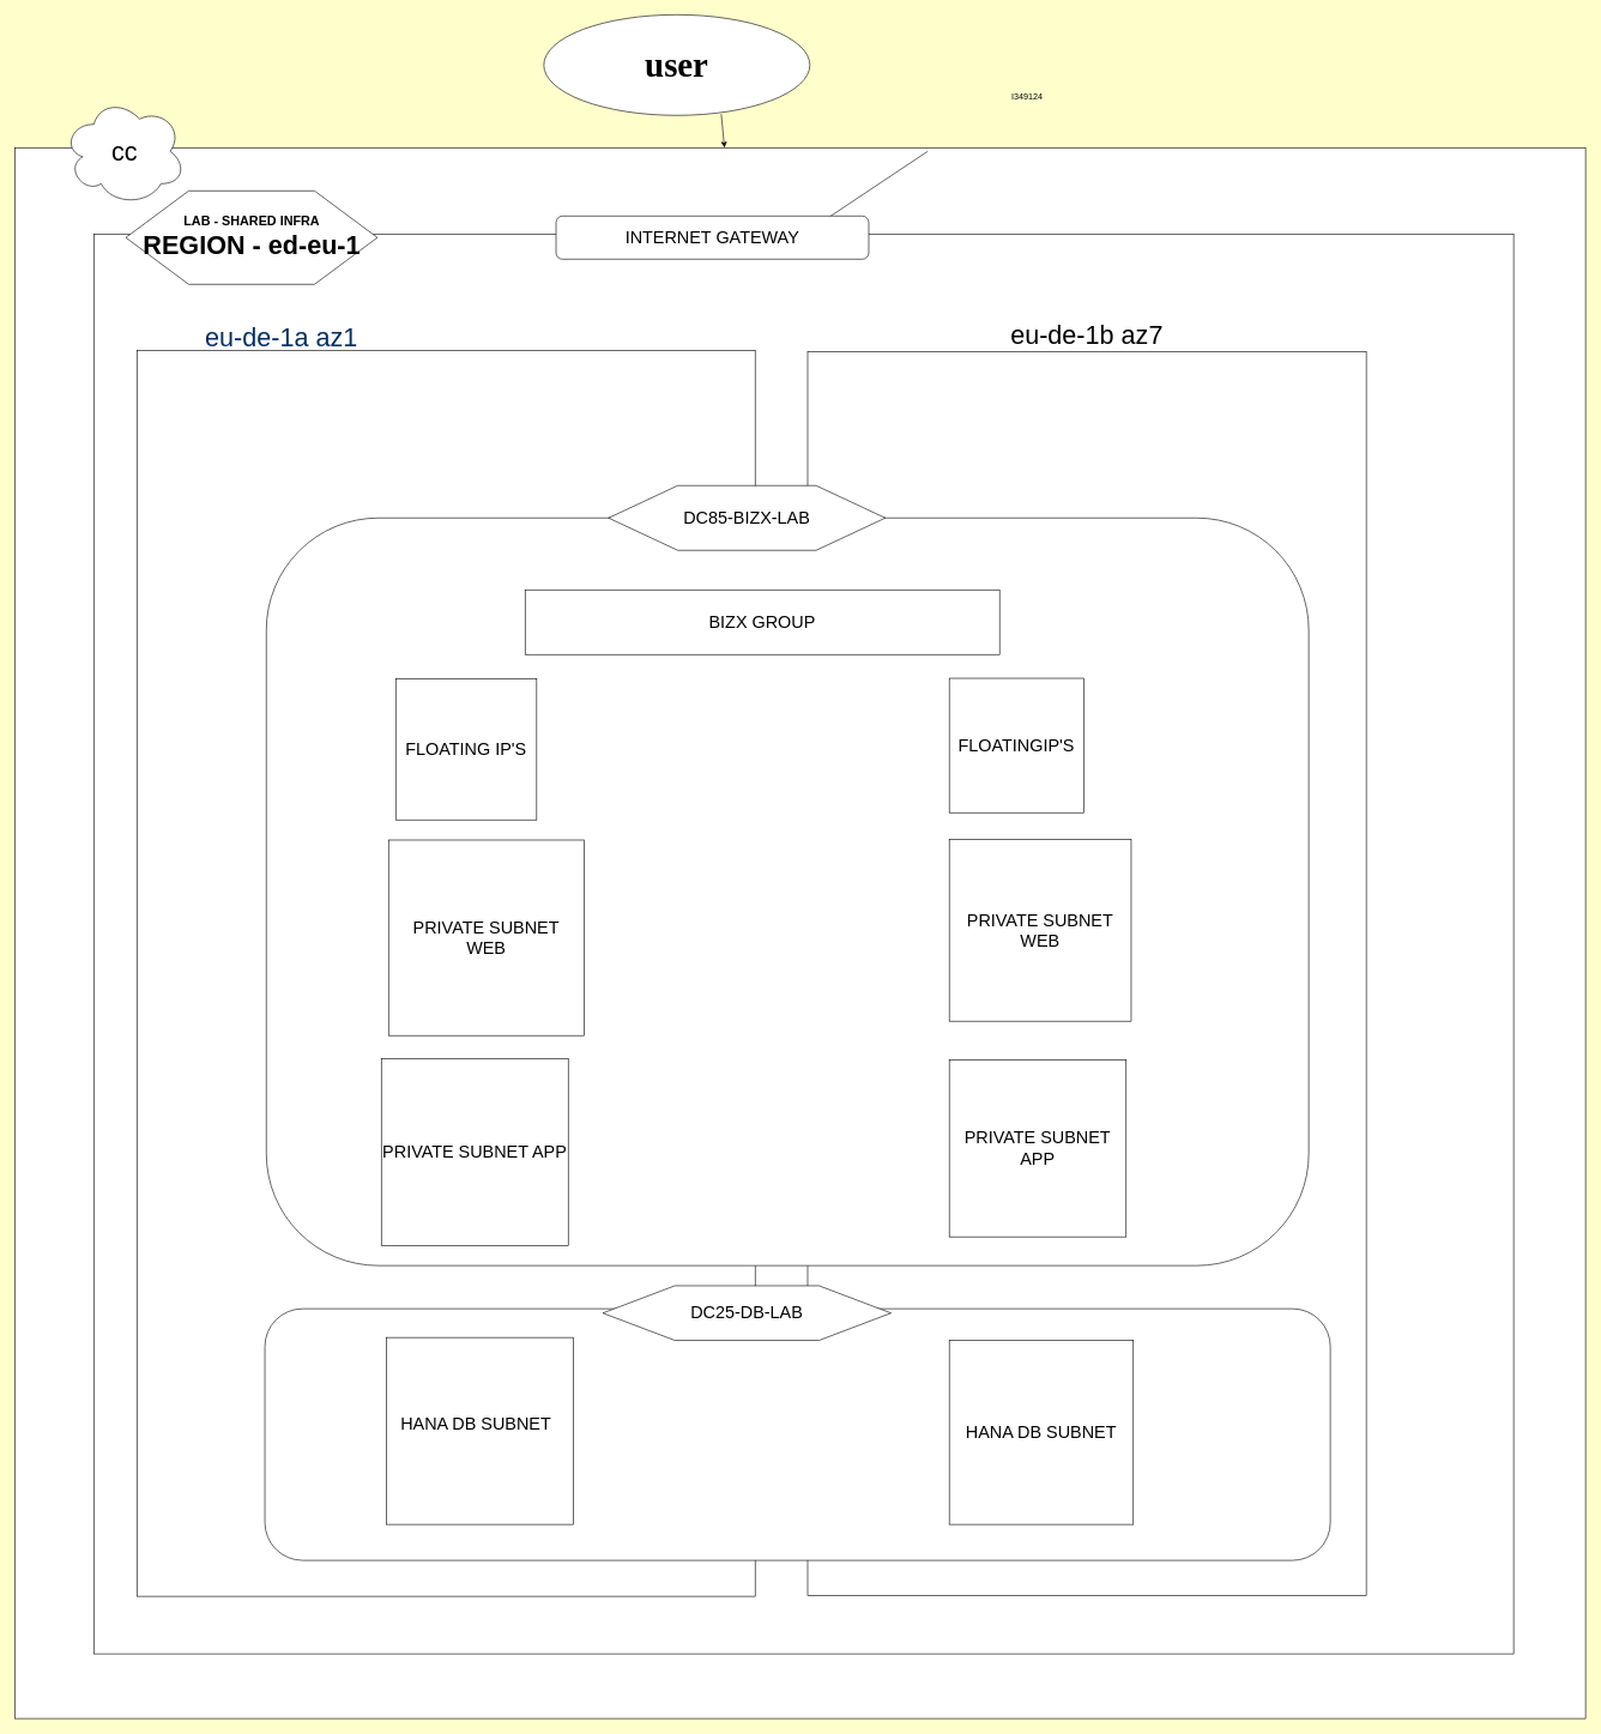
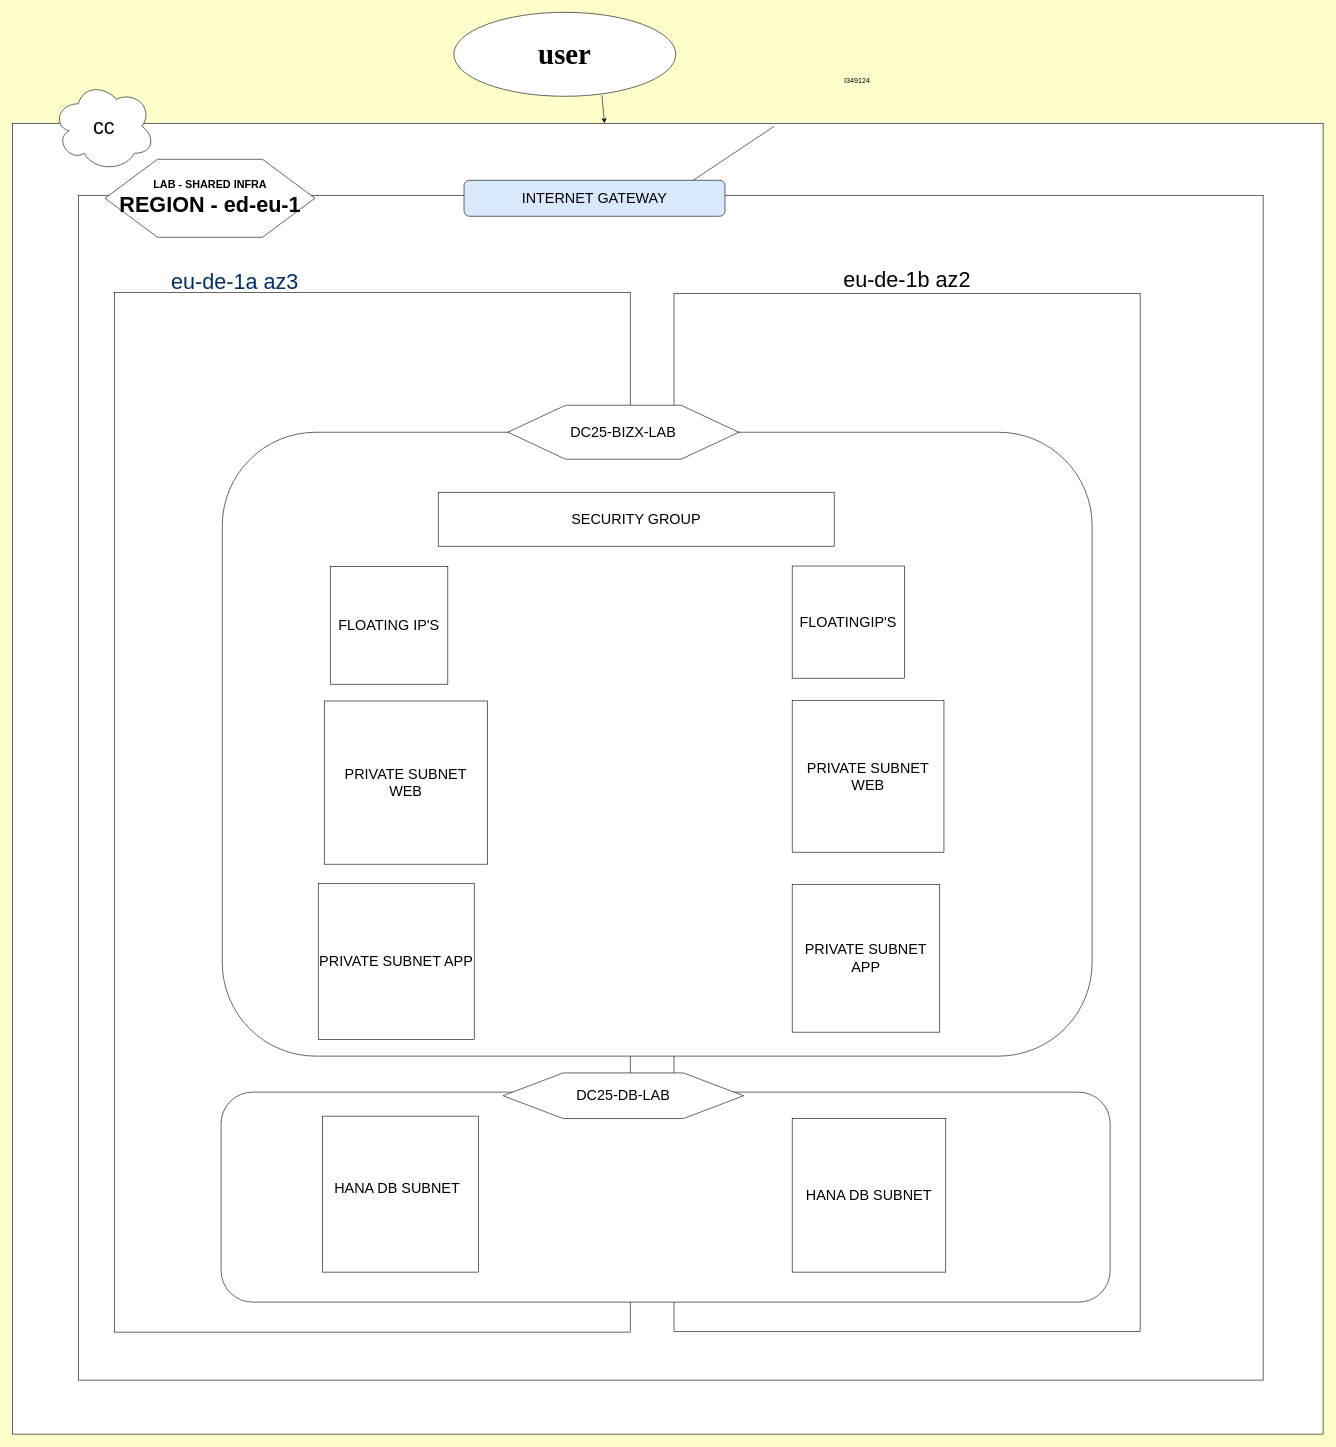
  <mxCell id="0" />
  <mxCell id="1" parent="0" />
  <mxCell id="2" value="&lt;font style=&quot;font-size: 48px&quot;&gt;&lt;b&gt;user&lt;/b&gt;&lt;/font&gt;" style="ellipse;whiteSpace=wrap;html=1;rounded=0;shadow=0;comic=0;strokeWidth=1;fontFamily=Verdana;" parent="1" vertex="1"><mxGeometry x="756" y="20" width="370" height="140" as="geometry" /></mxCell>
  <mxCell id="3" value="" style="whiteSpace=wrap;html=1;aspect=fixed;" parent="1" vertex="1"><mxGeometry x="20" y="205" width="2185" height="2185" as="geometry" /></mxCell>
  <mxCell id="4" value="&lt;font style=&quot;font-size: 36px&quot;&gt;cc&lt;/font&gt;" style="ellipse;shape=cloud;whiteSpace=wrap;html=1;" parent="1" vertex="1"><mxGeometry x="87.5" y="135" width="170" height="150" as="geometry" /></mxCell>
  <mxCell id="5" value="" style="endArrow=classic;html=1;entryX=0.5;entryY=0;entryDx=0;entryDy=0;" parent="1" edge="1" target="6"><mxGeometry width="50" height="50" relative="1" as="geometry"><mxPoint x="1290" y="210" as="sourcePoint" /><mxPoint x="1290" y="310" as="targetPoint" /></mxGeometry></mxCell>
  <mxCell id="6" value="AVA" style="whiteSpace=wrap;html=1;aspect=fixed;" parent="1" vertex="1"><mxGeometry x="130" y="325" width="1975" height="1975" as="geometry" /></mxCell>
  <mxCell id="7" value="&lt;font&gt;&lt;b&gt;&lt;span style=&quot;font-size: 18px&quot;&gt;LAB - SHARED INFRA&lt;/span&gt;&lt;br&gt;&lt;font style=&quot;font-size: 36px&quot;&gt;REGION - ed-eu-1&lt;/font&gt;&lt;br&gt;&lt;/b&gt;&lt;/font&gt;" style="shape=hexagon;perimeter=hexagonPerimeter2;whiteSpace=wrap;html=1;" parent="1" vertex="1"><mxGeometry x="174.5" y="265" width="350" height="130" as="geometry" /></mxCell>
  <mxCell id="8" value="I349124" style="text;html=1;" parent="1" vertex="1"><mxGeometry x="1405" y="120" width="70" height="30" as="geometry" /></mxCell>
- <mxCell id="9" value="&lt;font style=&quot;font-size: 24px&quot;&gt;INTERNET GATEWAY&lt;/font&gt;" style="rounded=1;whiteSpace=wrap;html=1;" parent="1" vertex="1"><mxGeometry x="773" y="300" width="435" height="60" as="geometry" /></mxCell>
+ <mxCell id="9" value="&lt;font style=&quot;font-size: 24px&quot;&gt;INTERNET GATEWAY&lt;/font&gt;" style="rounded=1;whiteSpace=wrap;html=1;fillColor=#dae8fc;" parent="1" vertex="1"><mxGeometry x="773" y="300" width="435" height="60" as="geometry" /></mxCell>
  <mxCell id="10" value="" style="rounded=0;whiteSpace=wrap;html=1;labelPosition=center;verticalLabelPosition=middle;align=center;verticalAlign=middle;" parent="1" vertex="1"><mxGeometry x="190" y="487" width="860" height="1733" as="geometry" /></mxCell>
- <mxCell id="11" value="&lt;font style=&quot;font-size: 36px&quot;&gt;eu-de-1b az7&lt;/font&gt;" style="rounded=0;whiteSpace=wrap;html=1;labelPosition=center;verticalLabelPosition=top;align=center;verticalAlign=bottom;" parent="1" vertex="1"><mxGeometry x="1123" y="489" width="777" height="1730" as="geometry" /></mxCell>
- <mxCell id="12" value="&lt;span style=&quot;color: rgb(3 , 47 , 98) ; font-family: , &amp;#34;consolas&amp;#34; , &amp;#34;liberation mono&amp;#34; , &amp;#34;menlo&amp;#34; , &amp;#34;courier&amp;#34; , monospace ; white-space: pre&quot;&gt;&lt;font style=&quot;font-size: 36px&quot;&gt;eu-de-1a az1&lt;/font&gt;&lt;/span&gt;" style="text;html=1;" parent="1" vertex="1"><mxGeometry x="283" y="440" width="242" height="60" as="geometry" /></mxCell>
+ <mxCell id="11" value="&lt;font style=&quot;font-size: 36px&quot;&gt;eu-de-1b az2&lt;/font&gt;" style="rounded=0;whiteSpace=wrap;html=1;labelPosition=center;verticalLabelPosition=top;align=center;verticalAlign=bottom;" parent="1" vertex="1"><mxGeometry x="1123" y="489" width="777" height="1730" as="geometry" /></mxCell>
+ <mxCell id="12" value="&lt;span style=&quot;color: rgb(3 , 47 , 98) ; font-family: , &amp;#34;consolas&amp;#34; , &amp;#34;liberation mono&amp;#34; , &amp;#34;menlo&amp;#34; , &amp;#34;courier&amp;#34; , monospace ; white-space: pre&quot;&gt;&lt;font style=&quot;font-size: 36px&quot;&gt;eu-de-1a az3&lt;/font&gt;&lt;/span&gt;" style="text;html=1;" parent="1" vertex="1"><mxGeometry x="283" y="440" width="242" height="60" as="geometry" /></mxCell>
  <mxCell id="13" value="" style="endArrow=classic;html=1;rounded=0;exitX=0.667;exitY=0.988;exitDx=0;exitDy=0;exitPerimeter=0;" parent="1" edge="1" target="3" source="2"><mxGeometry width="50" height="50" relative="1" as="geometry"><mxPoint x="1360" y="80" as="sourcePoint" /><mxPoint x="1350" y="190" as="targetPoint" /></mxGeometry></mxCell>
  <mxCell id="14" value="&lt;font style=&quot;font-size: 24px&quot;&gt;HANA DB SUBNET&lt;/font&gt;" style="text;html=1;" vertex="1" parent="1"><mxGeometry x="1330" y="1910" width="130" height="30" as="geometry" /></mxCell>
  <mxCell id="15" value="" style="rounded=1;whiteSpace=wrap;html=1;" vertex="1" parent="1"><mxGeometry x="320" y="1820" width="803" as="geometry" /></mxCell>
  <mxCell id="16" value="&lt;font style=&quot;font-size: 24px&quot;&gt;HANA DB SUBNET&lt;/font&gt;" style="text;html=1;" vertex="1" parent="1"><mxGeometry x="459.5" y="1925.5" width="130" height="30" as="geometry" /></mxCell>
  <mxCell id="17" value="" style="rounded=1;whiteSpace=wrap;html=1;" vertex="1" parent="1"><mxGeometry x="370" y="720" width="1450" height="1040" as="geometry" /></mxCell>
  <mxCell id="18" value="" style="rounded=1;whiteSpace=wrap;html=1;" vertex="1" parent="1"><mxGeometry x="368" y="1820" width="1482" height="350" as="geometry" /></mxCell>
  <mxCell id="19" value="&lt;span style=&quot;white-space: normal ; font-size: 24px&quot;&gt;PRIVATE SUBNET&lt;/span&gt;&lt;br style=&quot;white-space: normal ; font-size: 24px&quot;&gt;&lt;span style=&quot;white-space: normal ; font-size: 24px&quot;&gt;WEB&lt;/span&gt;" style="whiteSpace=wrap;html=1;aspect=fixed;" vertex="1" parent="1"><mxGeometry x="540" y="1168" width="272" height="272" as="geometry" /></mxCell>
  <mxCell id="20" value="&lt;span style=&quot;white-space: normal ; font-size: 24px&quot;&gt;PRIVATE SUBNET&lt;/span&gt;&lt;br style=&quot;white-space: normal ; font-size: 24px&quot;&gt;&lt;span style=&quot;white-space: normal ; font-size: 24px&quot;&gt;WEB&lt;/span&gt;" style="whiteSpace=wrap;html=1;aspect=fixed;" vertex="1" parent="1"><mxGeometry x="1320" y="1167" width="253" height="253" as="geometry" /></mxCell>
  <mxCell id="21" value="&lt;font style=&quot;font-size: 24px&quot;&gt;PRIVATE SUBNET APP&lt;/font&gt;" style="whiteSpace=wrap;html=1;aspect=fixed;" vertex="1" parent="1"><mxGeometry x="530" y="1472" width="260" height="260" as="geometry" /></mxCell>
  <mxCell id="22" value="&lt;font style=&quot;font-size: 24px&quot;&gt;PRIVATE SUBNET APP&lt;/font&gt;" style="whiteSpace=wrap;html=1;aspect=fixed;" vertex="1" parent="1"><mxGeometry x="1320" y="1474" width="246" height="246" as="geometry" /></mxCell>
  <mxCell id="23" value="&lt;font style=&quot;font-size: 24px&quot;&gt;FLOATING IP'S&lt;/font&gt;" style="whiteSpace=wrap;html=1;aspect=fixed;" vertex="1" parent="1"><mxGeometry x="550" y="944" width="196" height="196" as="geometry" /></mxCell>
  <mxCell id="24" value="&lt;font style=&quot;font-size: 24px&quot;&gt;FLOATINGIP'S&lt;/font&gt;" style="whiteSpace=wrap;html=1;aspect=fixed;" vertex="1" parent="1"><mxGeometry x="1320" y="943" width="187" height="187" as="geometry" /></mxCell>
  <mxCell id="25" value="" style="whiteSpace=wrap;html=1;aspect=fixed;" vertex="1" parent="1"><mxGeometry x="537" y="1860" width="260" height="260" as="geometry" /></mxCell>
  <mxCell id="26" value="&lt;span style=&quot;font-size: 24px ; text-align: left&quot;&gt;HANA DB SUBNET&lt;/span&gt;" style="whiteSpace=wrap;html=1;aspect=fixed;" vertex="1" parent="1"><mxGeometry x="1320" y="1864" width="256" height="256" as="geometry" /></mxCell>
  <mxCell id="27" value="&lt;font style=&quot;font-size: 24px&quot;&gt;HANA DB SUBNET&lt;/font&gt;" style="text;html=1;" vertex="1" parent="1"><mxGeometry x="555" y="1960" width="130" height="30" as="geometry" /></mxCell>
  <mxCell id="28" value="&lt;font style=&quot;font-size: 24px&quot;&gt;DC25-DB-LAB&lt;/font&gt;" style="shape=hexagon;perimeter=hexagonPerimeter2;whiteSpace=wrap;html=1;" vertex="1" parent="1"><mxGeometry x="838" y="1788" width="401" height="76" as="geometry" /></mxCell>
- <mxCell id="29" value="&lt;font style=&quot;font-size: 24px&quot;&gt;DC85-BIZX-LAB&lt;/font&gt;" style="shape=hexagon;perimeter=hexagonPerimeter2;whiteSpace=wrap;html=1;" vertex="1" parent="1"><mxGeometry x="846" y="675" width="385" height="90" as="geometry" /></mxCell>
- <mxCell id="30" value="&lt;font style=&quot;font-size: 24px&quot;&gt;BIZX GROUP&lt;/font&gt;" style="rounded=0;whiteSpace=wrap;html=1;" vertex="1" parent="1"><mxGeometry x="730" y="820" width="660" height="90" as="geometry" /></mxCell>
+ <mxCell id="29" value="&lt;font style=&quot;font-size: 24px&quot;&gt;DC25-BIZX-LAB&lt;/font&gt;" style="shape=hexagon;perimeter=hexagonPerimeter2;whiteSpace=wrap;html=1;" vertex="1" parent="1"><mxGeometry x="846" y="675" width="385" height="90" as="geometry" /></mxCell>
+ <mxCell id="30" value="&lt;font style=&quot;font-size: 24px&quot;&gt;SECURITY GROUP&lt;/font&gt;" style="rounded=0;whiteSpace=wrap;html=1;" vertex="1" parent="1"><mxGeometry x="730" y="820" width="660" height="90" as="geometry" /></mxCell>
